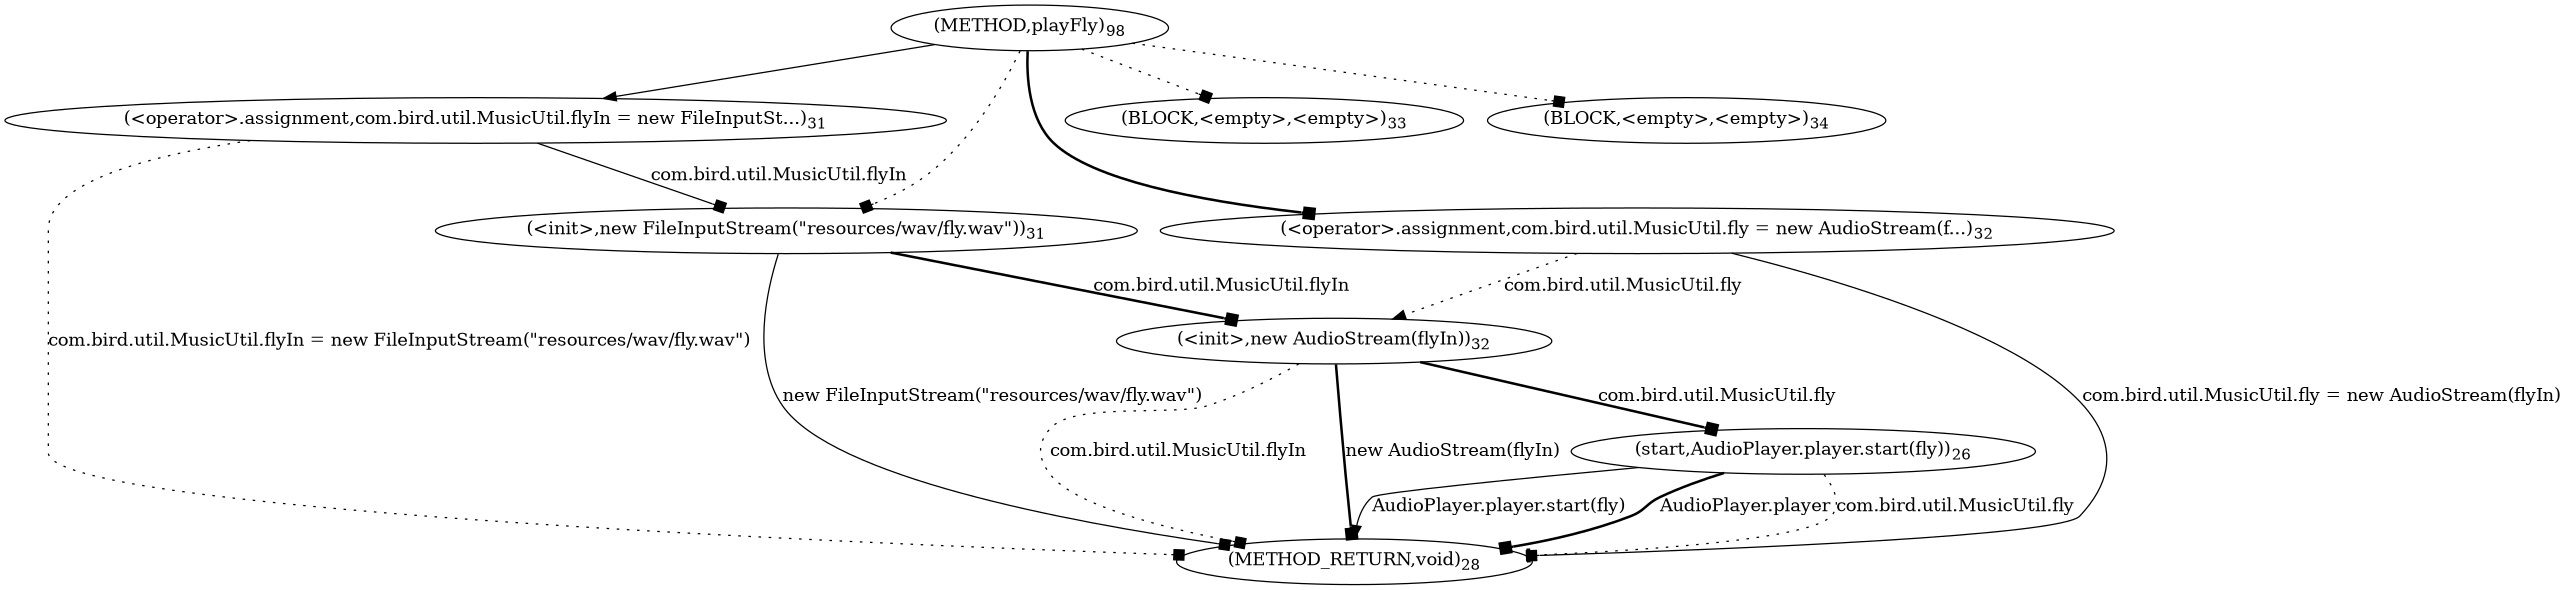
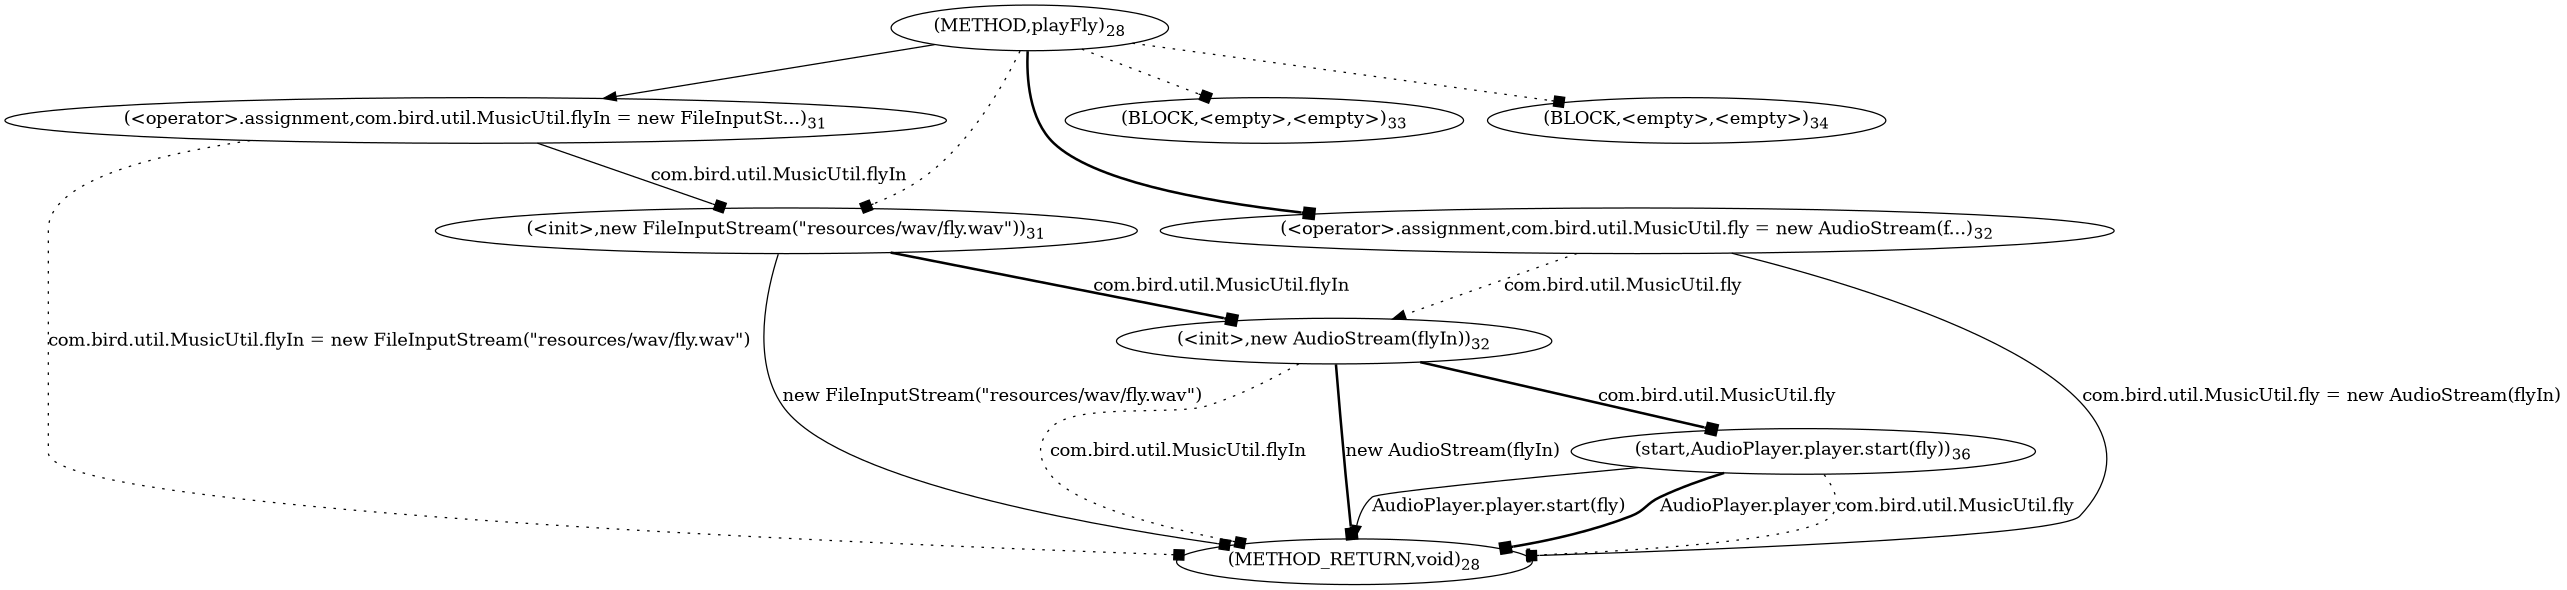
  digraph {
    edge [arrowhead=box style=dotted]
-   n1 [label=<(METHOD,playFly)<SUB>98</SUB>>]
+   n1 [label=<(METHOD,playFly)<SUB>28</SUB>>]
    n2 [label=<(&lt;operator&gt;.assignment,com.bird.util.MusicUtil.flyIn = new FileInputSt...)<SUB>31</SUB>>]
    n3 [label=<(&lt;init&gt;,new FileInputStream(&quot;resources/wav/fly.wav&quot;))<SUB>31</SUB>>]
    n4 [label=<(&lt;operator&gt;.assignment,com.bird.util.MusicUtil.fly = new AudioStream(f...)<SUB>32</SUB>>]
    n5 [label=<(BLOCK,&lt;empty&gt;,&lt;empty&gt;)<SUB>33</SUB>>]
    n6 [label=<(BLOCK,&lt;empty&gt;,&lt;empty&gt;)<SUB>34</SUB>>]
    n7 [label=<(METHOD_RETURN,void)<SUB>28</SUB>>]
    n8 [label=<(&lt;init&gt;,new AudioStream(flyIn))<SUB>32</SUB>>]
-   n9 [label=<(start,AudioPlayer.player.start(fly))<SUB>26</SUB>>]
+   n9 [label=<(start,AudioPlayer.player.start(fly))<SUB>36</SUB>>]
    n1 -> n2 [arrowhead=normal style=solid]
    n1 -> n3
    n1 -> n4 [style=bold]
    n1 -> n5
    n1 -> n6
    n2 -> n3 [label="com.bird.util.MusicUtil.flyIn" style=solid]
    n2 -> n7 [label="com.bird.util.MusicUtil.flyIn = new FileInputStream(&quot;resources/wav/fly.wav&quot;)"]
    n3 -> n7 [label="new FileInputStream(&quot;resources/wav/fly.wav&quot;)" style=solid]
    n3 -> n8 [label="com.bird.util.MusicUtil.flyIn" style=bold]
    n4 -> n7 [label="com.bird.util.MusicUtil.fly = new AudioStream(flyIn)" style=solid]
    n4 -> n8 [arrowhead=normal label="com.bird.util.MusicUtil.fly"]
    n8 -> n7 [label="com.bird.util.MusicUtil.flyIn"]
    n8 -> n7 [label="new AudioStream(flyIn)" style=bold]
    n8 -> n9 [label="com.bird.util.MusicUtil.fly" style=bold]
    n9 -> n7 [label="AudioPlayer.player" style=bold]
    n9 -> n7 [arrowhead=tee label="com.bird.util.MusicUtil.fly"]
    n9 -> n7 [arrowhead=normal label="AudioPlayer.player.start(fly)" style=solid]
  }
